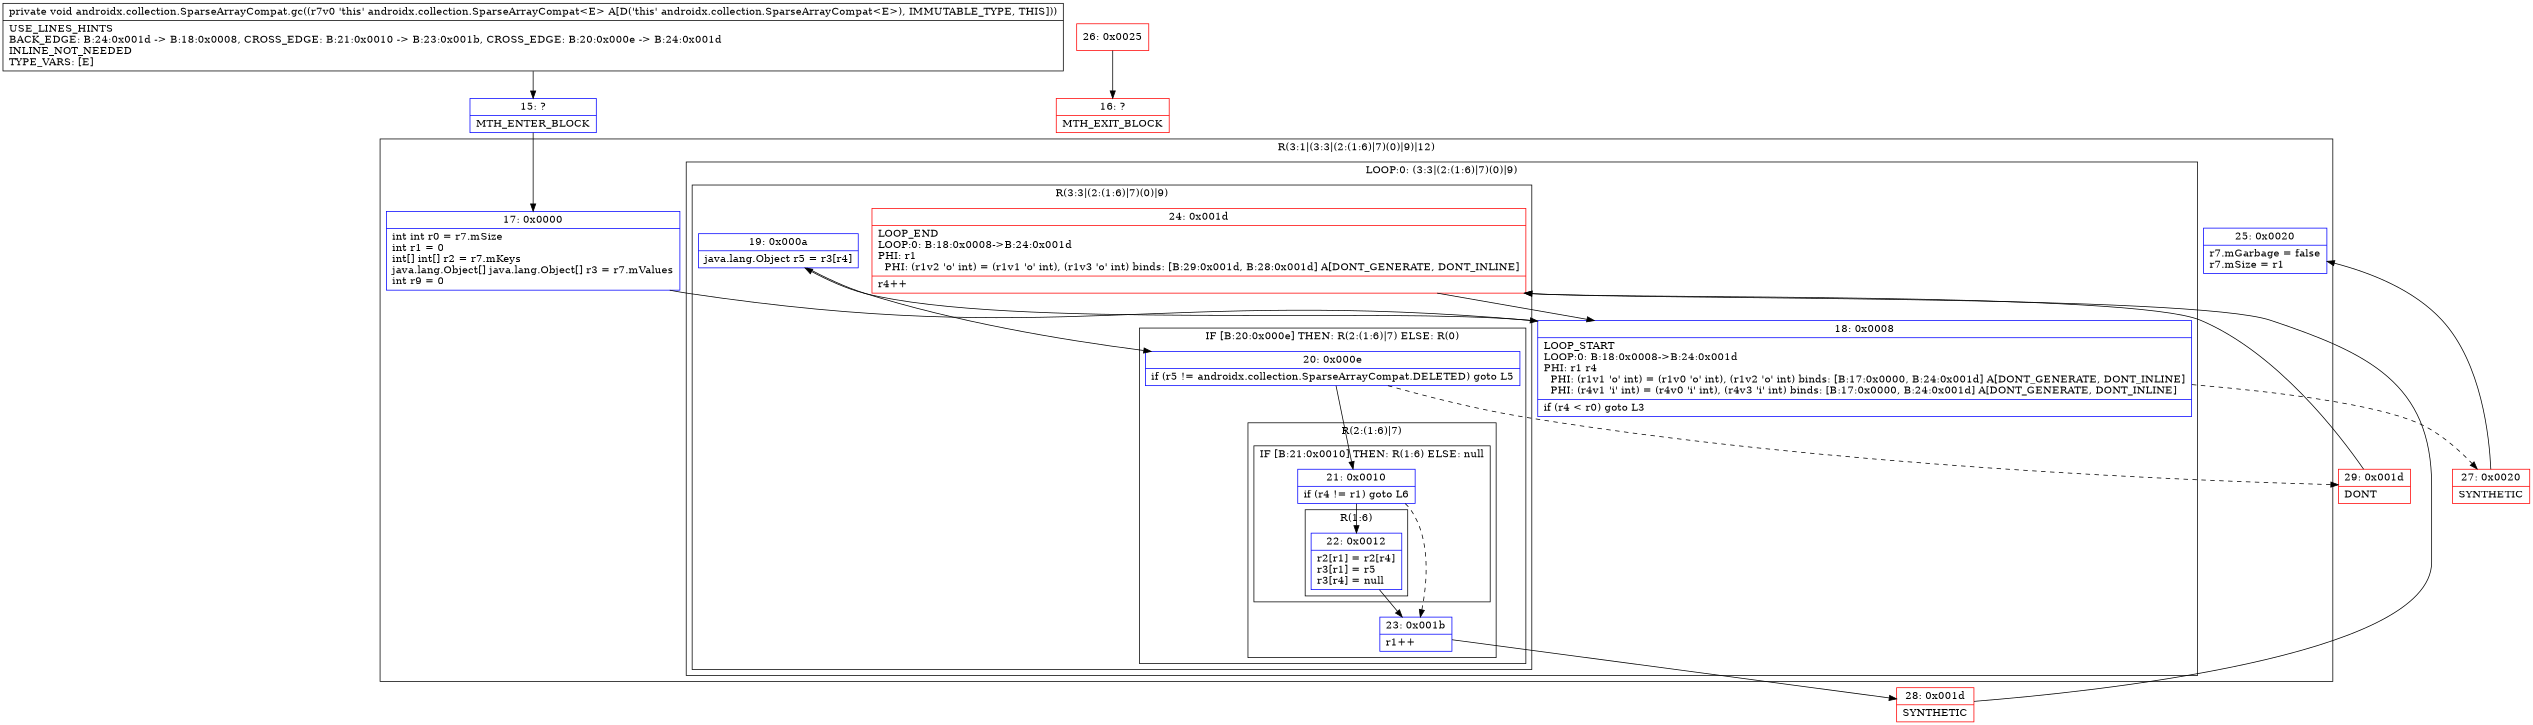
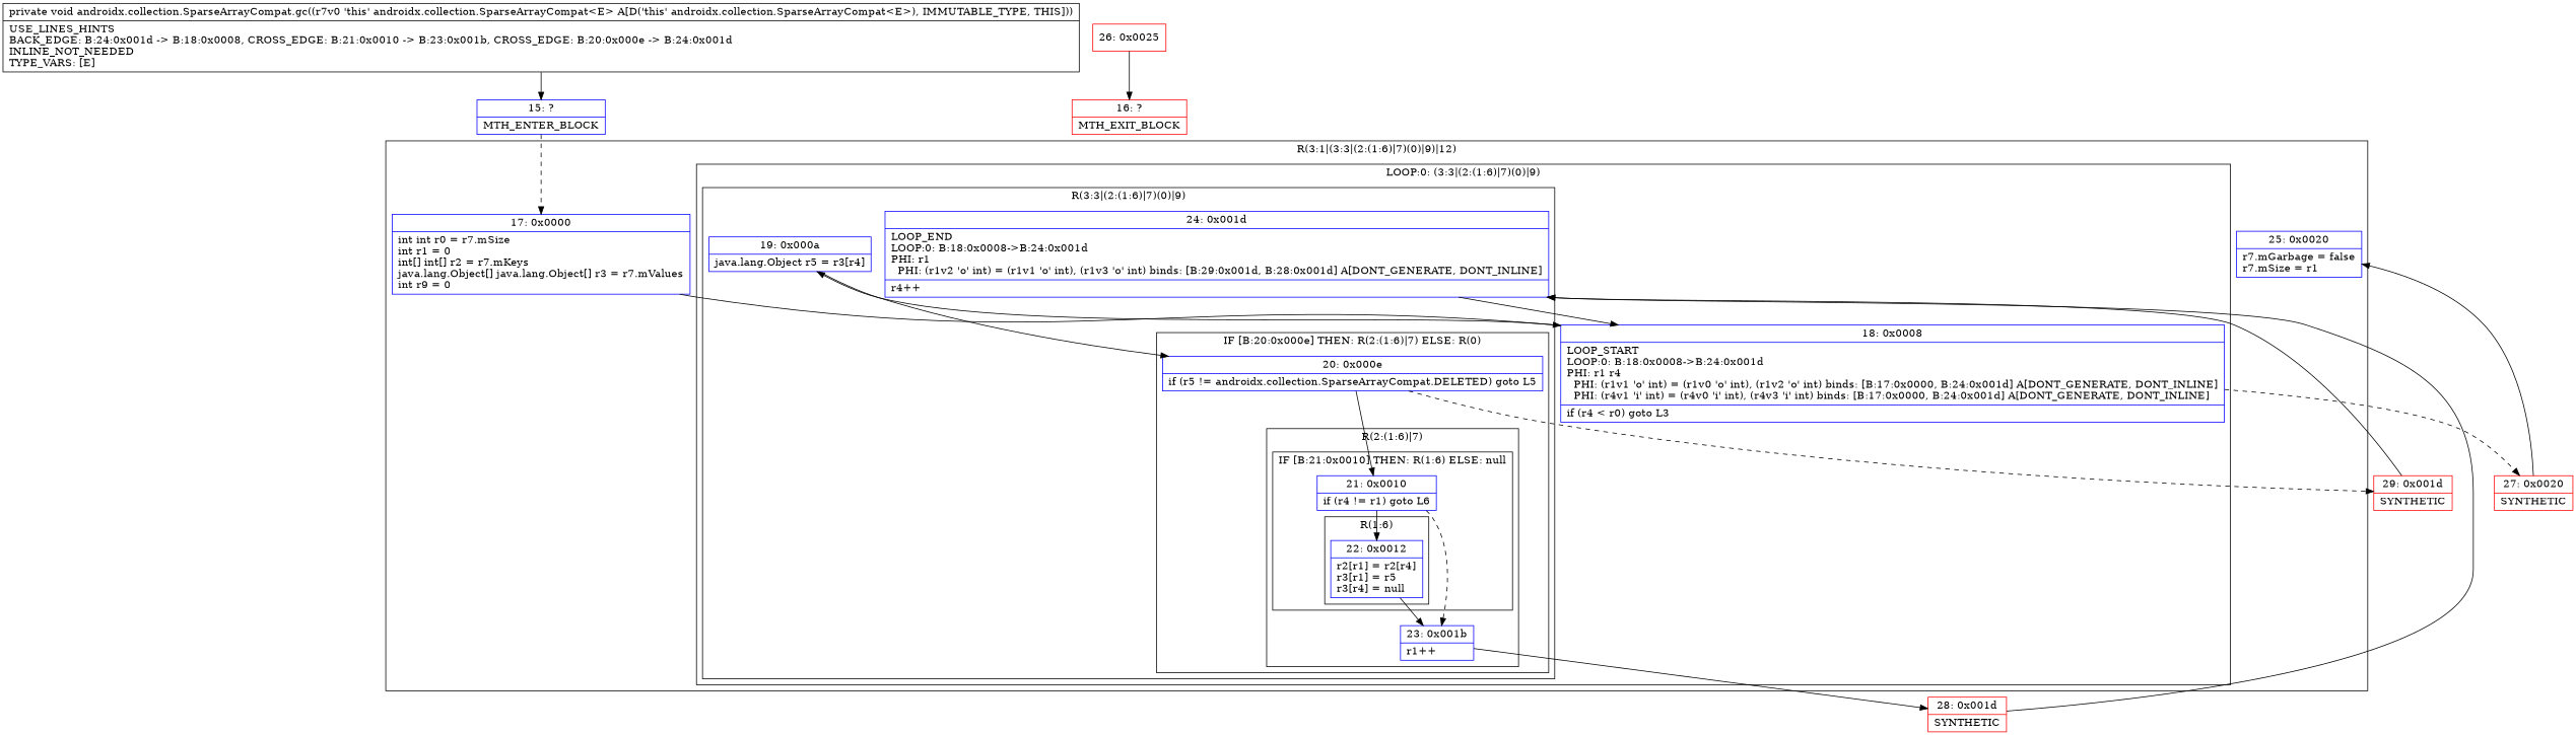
  digraph {
    fontname="DejaVu Serif"
    node [color=blue fontname="DejaVu Serif" shape=record]
    edge [fontname="DejaVu Serif"]
    n1 [label="{22\:\ 0x0012|r2[r1] = r2[r4]\lr3[r1] = r5\lr3[r4] = null\l}"]
    n2 [label="{21\:\ 0x0010|if (r4 != r1) goto L6\l}"]
    n3 [label="{23\:\ 0x001b|r1++\l}"]
    n4 [label="{20\:\ 0x000e|if (r5 != androidx.collection.SparseArrayCompat.DELETED) goto L5\l}"]
    n5 [label="{19\:\ 0x000a|java.lang.Object r5 = r3[r4]\l}"]
-   n6 [color=red label="{24\:\ 0x001d|LOOP_END\lLOOP:0: B:18:0x0008\-\>B:24:0x001d\lPHI: r1 \l  PHI: (r1v2 'o' int) = (r1v1 'o' int), (r1v3 'o' int) binds: [B:29:0x001d, B:28:0x001d] A[DONT_GENERATE, DONT_INLINE]\l|r4++\l}"]
+   n6 [label="{24\:\ 0x001d|LOOP_END\lLOOP:0: B:18:0x0008\-\>B:24:0x001d\lPHI: r1 \l  PHI: (r1v2 'o' int) = (r1v1 'o' int), (r1v3 'o' int) binds: [B:29:0x001d, B:28:0x001d] A[DONT_GENERATE, DONT_INLINE]\l|r4++\l}"]
    n7 [label="{18\:\ 0x0008|LOOP_START\lLOOP:0: B:18:0x0008\-\>B:24:0x001d\lPHI: r1 r4 \l  PHI: (r1v1 'o' int) = (r1v0 'o' int), (r1v2 'o' int) binds: [B:17:0x0000, B:24:0x001d] A[DONT_GENERATE, DONT_INLINE]\l  PHI: (r4v1 'i' int) = (r4v0 'i' int), (r4v3 'i' int) binds: [B:17:0x0000, B:24:0x001d] A[DONT_GENERATE, DONT_INLINE]\l|if (r4 \< r0) goto L3\l}"]
    n8 [label="{17\:\ 0x0000|int int r0 = r7.mSize\lint r1 = 0\lint[] int[] r2 = r7.mKeys\ljava.lang.Object[] java.lang.Object[] r3 = r7.mValues\lint r9 = 0\l}"]
    n9 [label="{25\:\ 0x0020|r7.mGarbage = false\lr7.mSize = r1\l}"]
    n10 [color=red label="{28\:\ 0x001d|SYNTHETIC\l}"]
-   n11 [color=red label="{29\:\ 0x001d|DONT\l}"]
+   n11 [color=red label="{29\:\ 0x001d|SYNTHETIC\l}"]
    n12 [color=red label="{27\:\ 0x0020|SYNTHETIC\l}"]
    n13 [color=red label="{26\:\ 0x0025}"]
    n14 [color=red label="{16\:\ ?|MTH_EXIT_BLOCK\l}"]
    n15 [label="{15\:\ ?|MTH_ENTER_BLOCK\l}"]
    n16 [label="{private void androidx.collection.SparseArrayCompat.gc((r7v0 'this' androidx.collection.SparseArrayCompat\<E\> A[D('this' androidx.collection.SparseArrayCompat\<E\>), IMMUTABLE_TYPE, THIS]))  | USE_LINES_HINTS\lBACK_EDGE: B:24:0x001d \-\> B:18:0x0008, CROSS_EDGE: B:21:0x0010 \-\> B:23:0x001b, CROSS_EDGE: B:20:0x000e \-\> B:24:0x001d\lINLINE_NOT_NEEDED\lTYPE_VARS: [E]\l}" color=""]
    subgraph cluster_1 {
      label="R(3:1|(3:3|(2:(1:6)|7)(0)|9)|12)"
      n8
      n9
      subgraph cluster_2 {
        label="LOOP:0: (3:3|(2:(1:6)|7)(0)|9)"
        n7
        subgraph cluster_3 {
          label="R(3:3|(2:(1:6)|7)(0)|9)"
          n5
          n6
          subgraph cluster_4 {
            label="IF [B:20:0x000e] THEN: R(2:(1:6)|7) ELSE: R(0)"
            n4
            subgraph cluster_5 {
              label="R(2:(1:6)|7)"
              n3
              subgraph cluster_6 {
                label="IF [B:21:0x0010] THEN: R(1:6) ELSE: null"
                n2
                subgraph cluster_7 {
                  label="R(1:6)"
                  n1
                }
              }
            }
            subgraph cluster_8 {
              label="R(0)"
            }
          }
        }
      }
    }
    n1 -> n3
    n2 -> n1
    n2 -> n3 [style=dashed]
    n3 -> n10
    n4 -> n2
    n4 -> n11 [style=dashed]
    n5 -> n4
    n6 -> n7
    n7 -> n5
    n7 -> n12 [style=dashed]
    n8 -> n7
    n10 -> n6
    n11 -> n6
    n12 -> n9
    n13 -> n14
-   n15 -> n8
+   n15 -> n8 [style=dashed]
    n16 -> n15
  }
